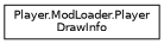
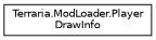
  digraph {
    rankdir=LR
-   n1 [color=black fillcolor=white fontname=Helvetica fontsize=10 height=0.2 label="Player.ModLoader.Player\lDrawInfo" shape=record style=filled width=0.4]
+   n1 [color=black fillcolor=white fontname=Helvetica fontsize=10 height=0.2 label="Terraria.ModLoader.Player\lDrawInfo" shape=record style=filled width=0.4]
  }
